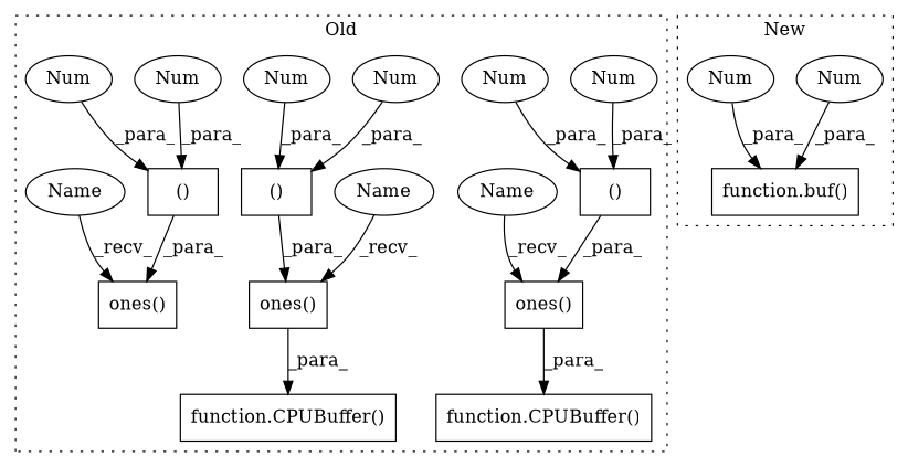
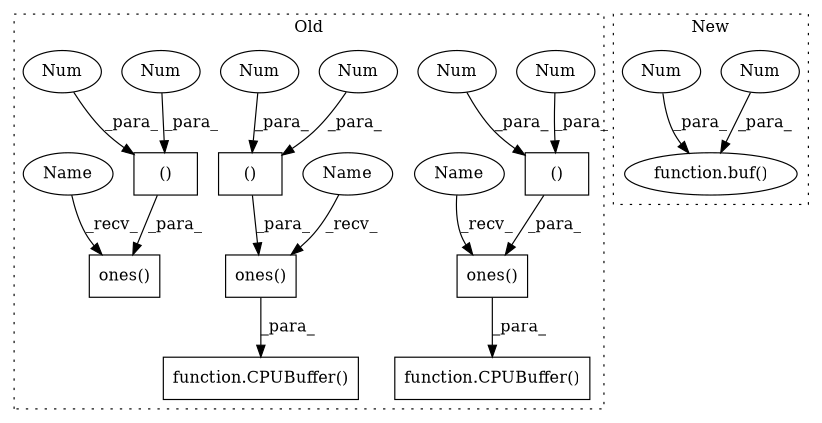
  digraph {
    node [a=76 l=1 shape=ellipse]
    n1 [a=75 l="10,1" label="function.CPUBuffer()" s="721,763" shape=box]
    n2 [a=54 l=2 label="()" s=741 shape=box]
    n3 [a=75 l="8,19" label="ones()" s="731,744" shape=box]
    n4 [a=75 l="8,19" label="ones()" s="586,599" shape=box]
    n5 [a=54 l=2 label="()" s=596 shape=box]
    n6 [a=75 l="8,19" label="ones()" s="638,651" shape=box]
    n7 [a=54 l=2 label="()" s=648 shape=box]
    n8 [label=Num s=647]
    n9 [label=Num s=740]
    n10 [label=Num s=742]
    n11 [label=Num s=597]
    n12 [label=Num s=595]
    n13 [label=Num s=649]
    n14 [a=75 l="10,1" label="function.CPUBuffer()" s="628,670" shape=box]
    n15 [a=87 l=2 label=Name s=638]
    n16 [a=87 l=2 label=Name s=731]
    n17 [a=87 l=2 label=Name s=586]
-   n18 [a=75 l="4,1" label="function.buf()" s="609,616" shape=box]
+   n18 [a=75 l="4,1" label="function.buf()" s="609,616"]
    n19 [label=Num s=615]
    n20 [label=Num s=613]
    subgraph cluster_1 {
      label=Old
      style=dotted
      n1
      n2
      n3
      n4
      n5
      n6
      n7
      n8
      n9
      n10
      n11
      n12
      n13
      n14
      n15
      n16
      n17
    }
    subgraph cluster_2 {
      label=New
      style=dotted
      n18
      n19
      n20
    }
    n2 -> n3 [label=_para_]
    n3 -> n1 [label=_para_]
    n5 -> n4 [label=_para_]
    n6 -> n14 [label=_para_]
    n7 -> n6 [label=_para_]
    n8 -> n7 [label=_para_]
    n9 -> n2 [label=_para_]
    n10 -> n2 [label=_para_]
    n11 -> n5 [label=_para_]
    n12 -> n5 [label=_para_]
    n13 -> n7 [label=_para_]
    n15 -> n6 [label=_recv_]
    n16 -> n3 [label=_recv_]
    n17 -> n4 [label=_recv_]
    n19 -> n18 [label=_para_]
    n20 -> n18 [label=_para_]
  }
